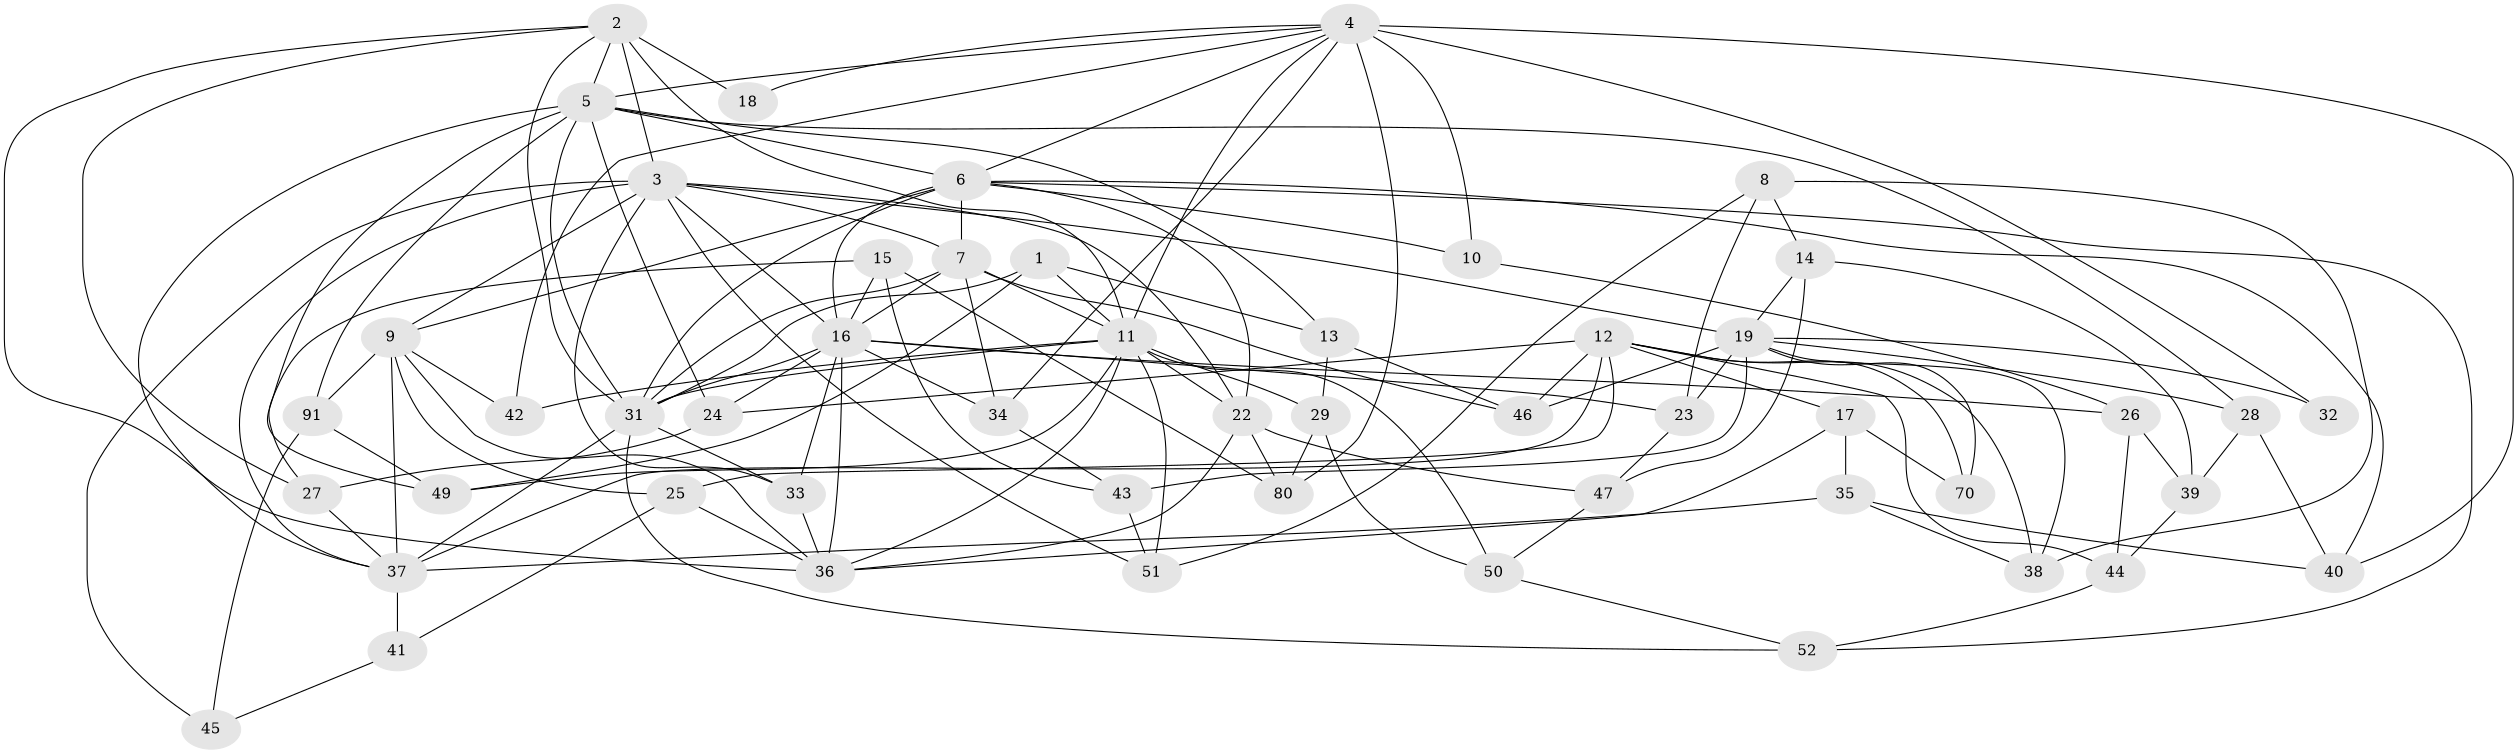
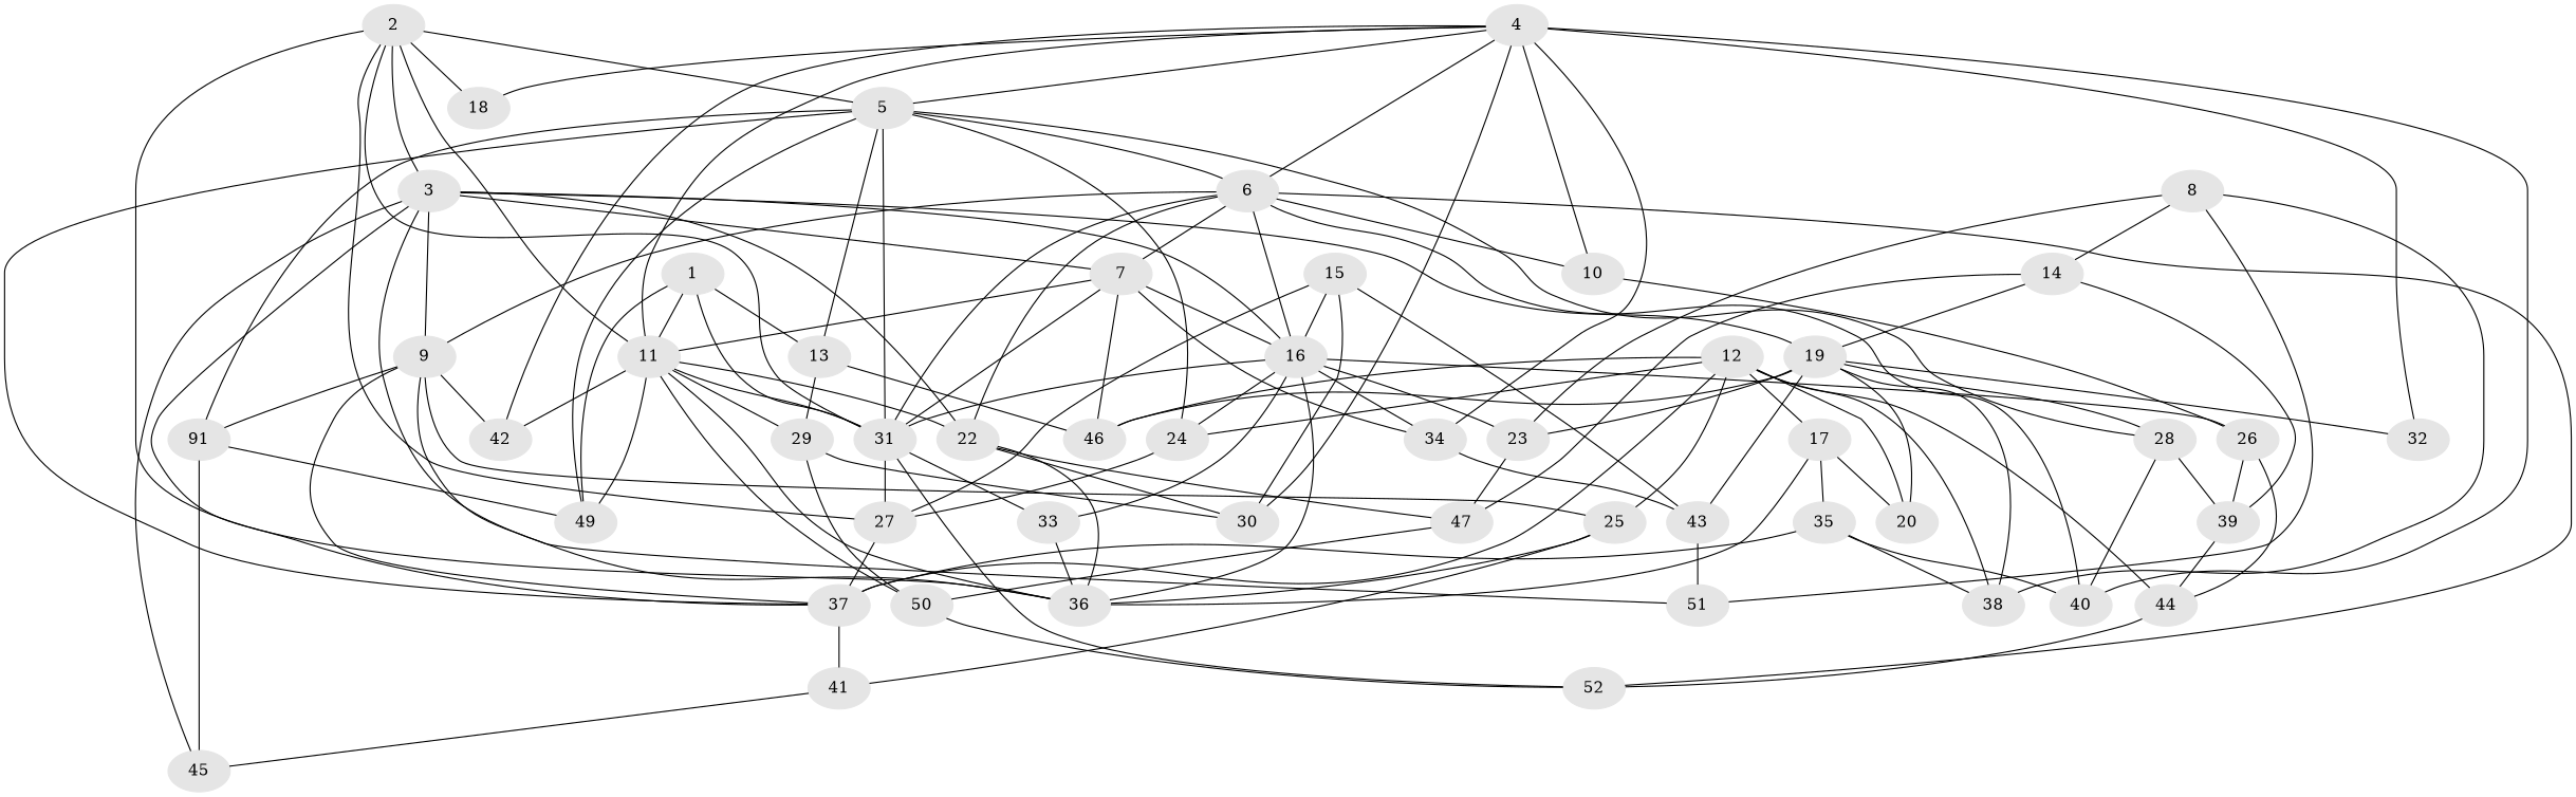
  graph {
    node [color=gray90 style=filled]
    edge [weight=1.0]
    1
    11
    13
    31
    49
    36
    22
    42
    51
    29
    50
    46
    33
    37
    52
    2
    3
    5
    18
    27
    7
    9
    16
    19
    45
    6
    n27 [label=91]
    24
    28
    34
    25
    23
    26
    32
    38
-   20 [label=70]
+   20
    43
-   30 [label=80]
+   30
    47
    41
    4
    10
    40
    39
    8
    14
    44
    12
    17
    35
    15
    1 -- 11
    1 -- 13
    1 -- 31
    1 -- 49
    11 -- 31
    11 -- 49
    11 -- 36
    11 -- 22
    11 -- 42
-   11 -- 51
    11 -- 29
    11 -- 50
    13 -- 29
    13 -- 46
    31 -- 33
-   31 -- 37
+   31 -- 27
    31 -- 52
    22 -- 36
    22 -- 30
    22 -- 47
    29 -- 50
    29 -- 30
    50 -- 52
    33 -- 36
    37 -- 41 [weight=2.0]
    2 -- 11
    2 -- 31
    2 -- 36
    2 -- 3
    2 -- 5
    2 -- 18 [weight=2.0]
    2 -- 27
    3 -- 22
    3 -- 51
-   3 -- 33 [weight=3.0]
    3 -- 37
    3 -- 7
    3 -- 9 [weight=2.0]
    3 -- 16
    3 -- 19
    3 -- 45
    5 -- 13
    5 -- 31
    5 -- 49
    5 -- 37
    5 -- 6 [weight=2.0]
    5 -- n27
    5 -- 24
    5 -- 28
    27 -- 37
    7 -- 11
    7 -- 31
    7 -- 46
    7 -- 16
    7 -- 34
    9 -- 36
    9 -- 42 [weight=2.0]
    9 -- 37 [weight=2.0]
    9 -- n27
    9 -- 25
    16 -- 31
    16 -- 36
    16 -- 33
    16 -- 24
    16 -- 34
    16 -- 23
    16 -- 26
    19 -- 46
    19 -- 28
    19 -- 23
    19 -- 32 [weight=2.0]
    19 -- 38
    19 -- 20
    19 -- 43
    6 -- 31
    6 -- 22
    6 -- 52
    6 -- 7 [weight=2.0]
    6 -- 9
    6 -- 16
    6 -- 10
    6 -- 40
    n27 -- 49
    n27 -- 45
    24 -- 27
    28 -- 40
    28 -- 39
    34 -- 43
    25 -- 36
    25 -- 41
    23 -- 47
    26 -- 39
    26 -- 44
    43 -- 51
    47 -- 50
    41 -- 45
    4 -- 11
    4 -- 42
    4 -- 5
    4 -- 18
    4 -- 6
    4 -- 34
    4 -- 32 [weight=2.0]
    4 -- 30
    4 -- 10 [weight=2.0]
    4 -- 40
    10 -- 26
    39 -- 44
    8 -- 51
    8 -- 23
    8 -- 38
    8 -- 14
    14 -- 19
    14 -- 47
    14 -- 39
    44 -- 52
    12 -- 46
    12 -- 37 [weight=3.0]
    12 -- 24
    12 -- 25
    12 -- 38
    12 -- 20
    12 -- 44
    12 -- 17
    17 -- 36
    17 -- 20
    17 -- 35
    35 -- 37
    35 -- 38
    35 -- 40
    15 -- 27
    15 -- 16
    15 -- 43
    15 -- 30
  }
